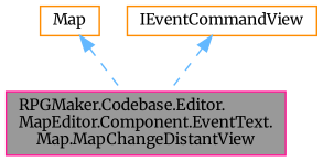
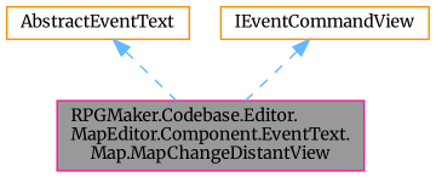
  digraph {
    fontname=Merriweather
    node [color=darkorange fillcolor=white fontname=Merriweather fontsize=10 shape=box style=filled]
    edge [color=steelblue1 dir=back fontname=Merriweather fontsize=10 labelfontname=Helvetica labelfontsize=10 style=dashed]
    n1 [color=deeppink fillcolor=grey60 fontcolor=black height=0.2 label="RPGMaker.Codebase.Editor.\lMapEditor.Component.EventText.\lMap.MapChangeDistantView" width=0.4]
-   n2 [height=0.2 label=Map width=0.4]
+   n2 [height=0.2 label=AbstractEventText width=0.4]
    n3 [height=0.2 label=IEventCommandView width=0.4]
    n2 -> n1
    n3 -> n1
  }
